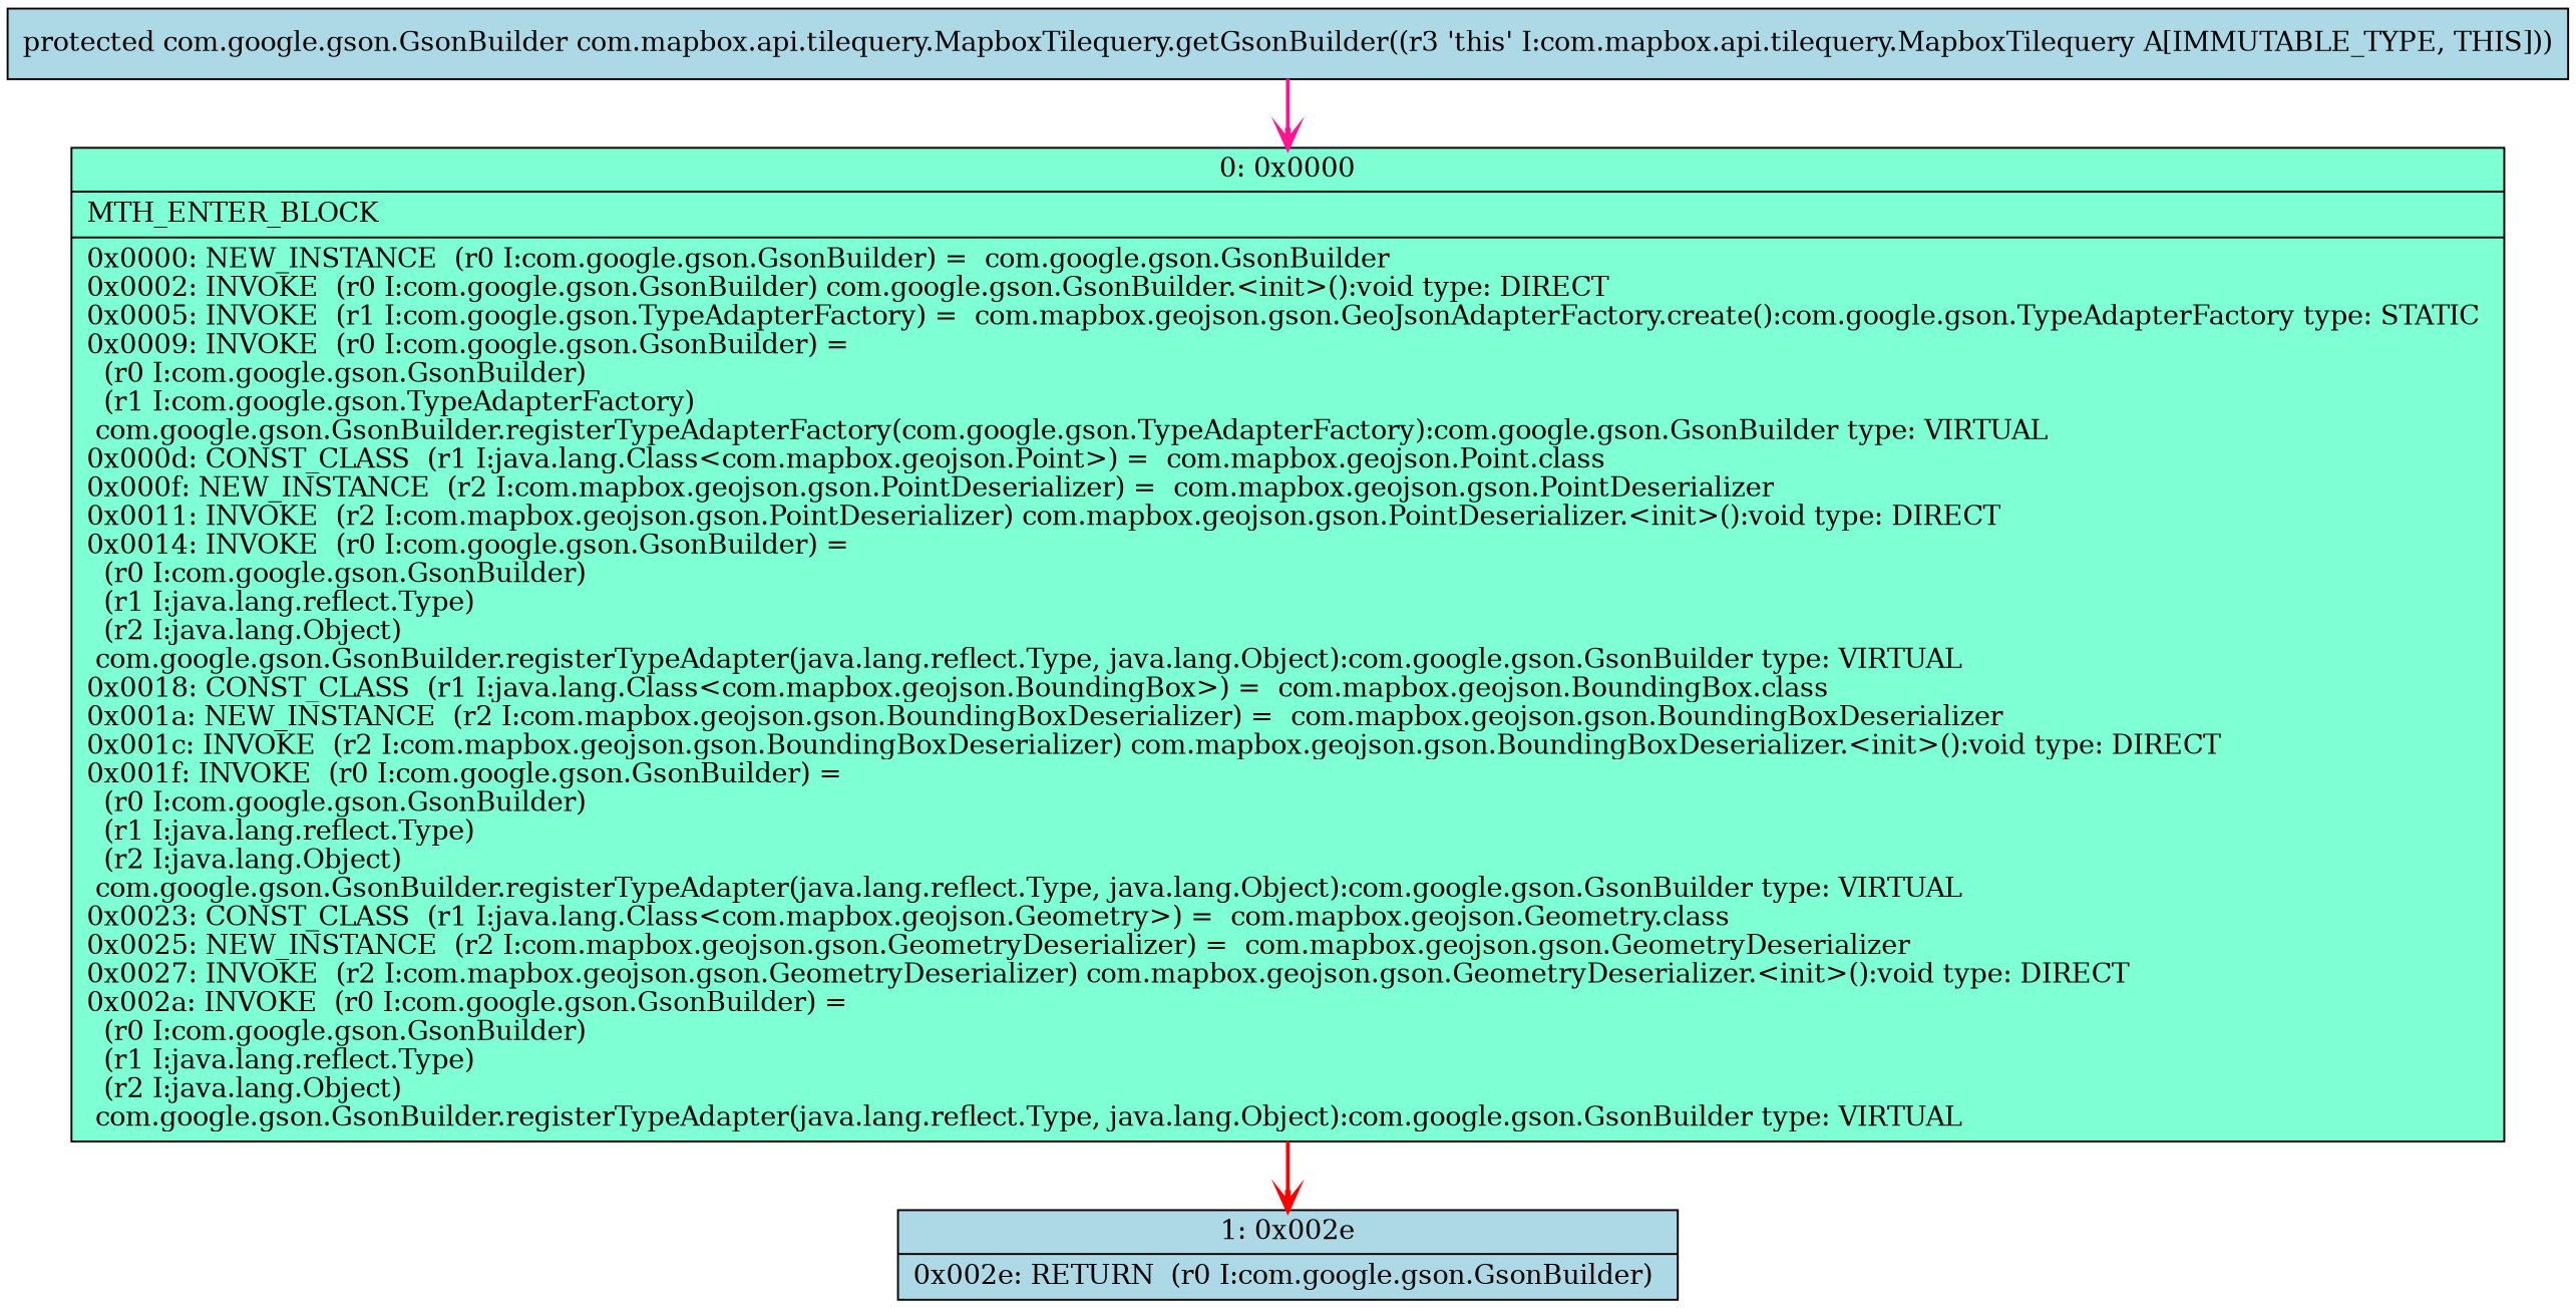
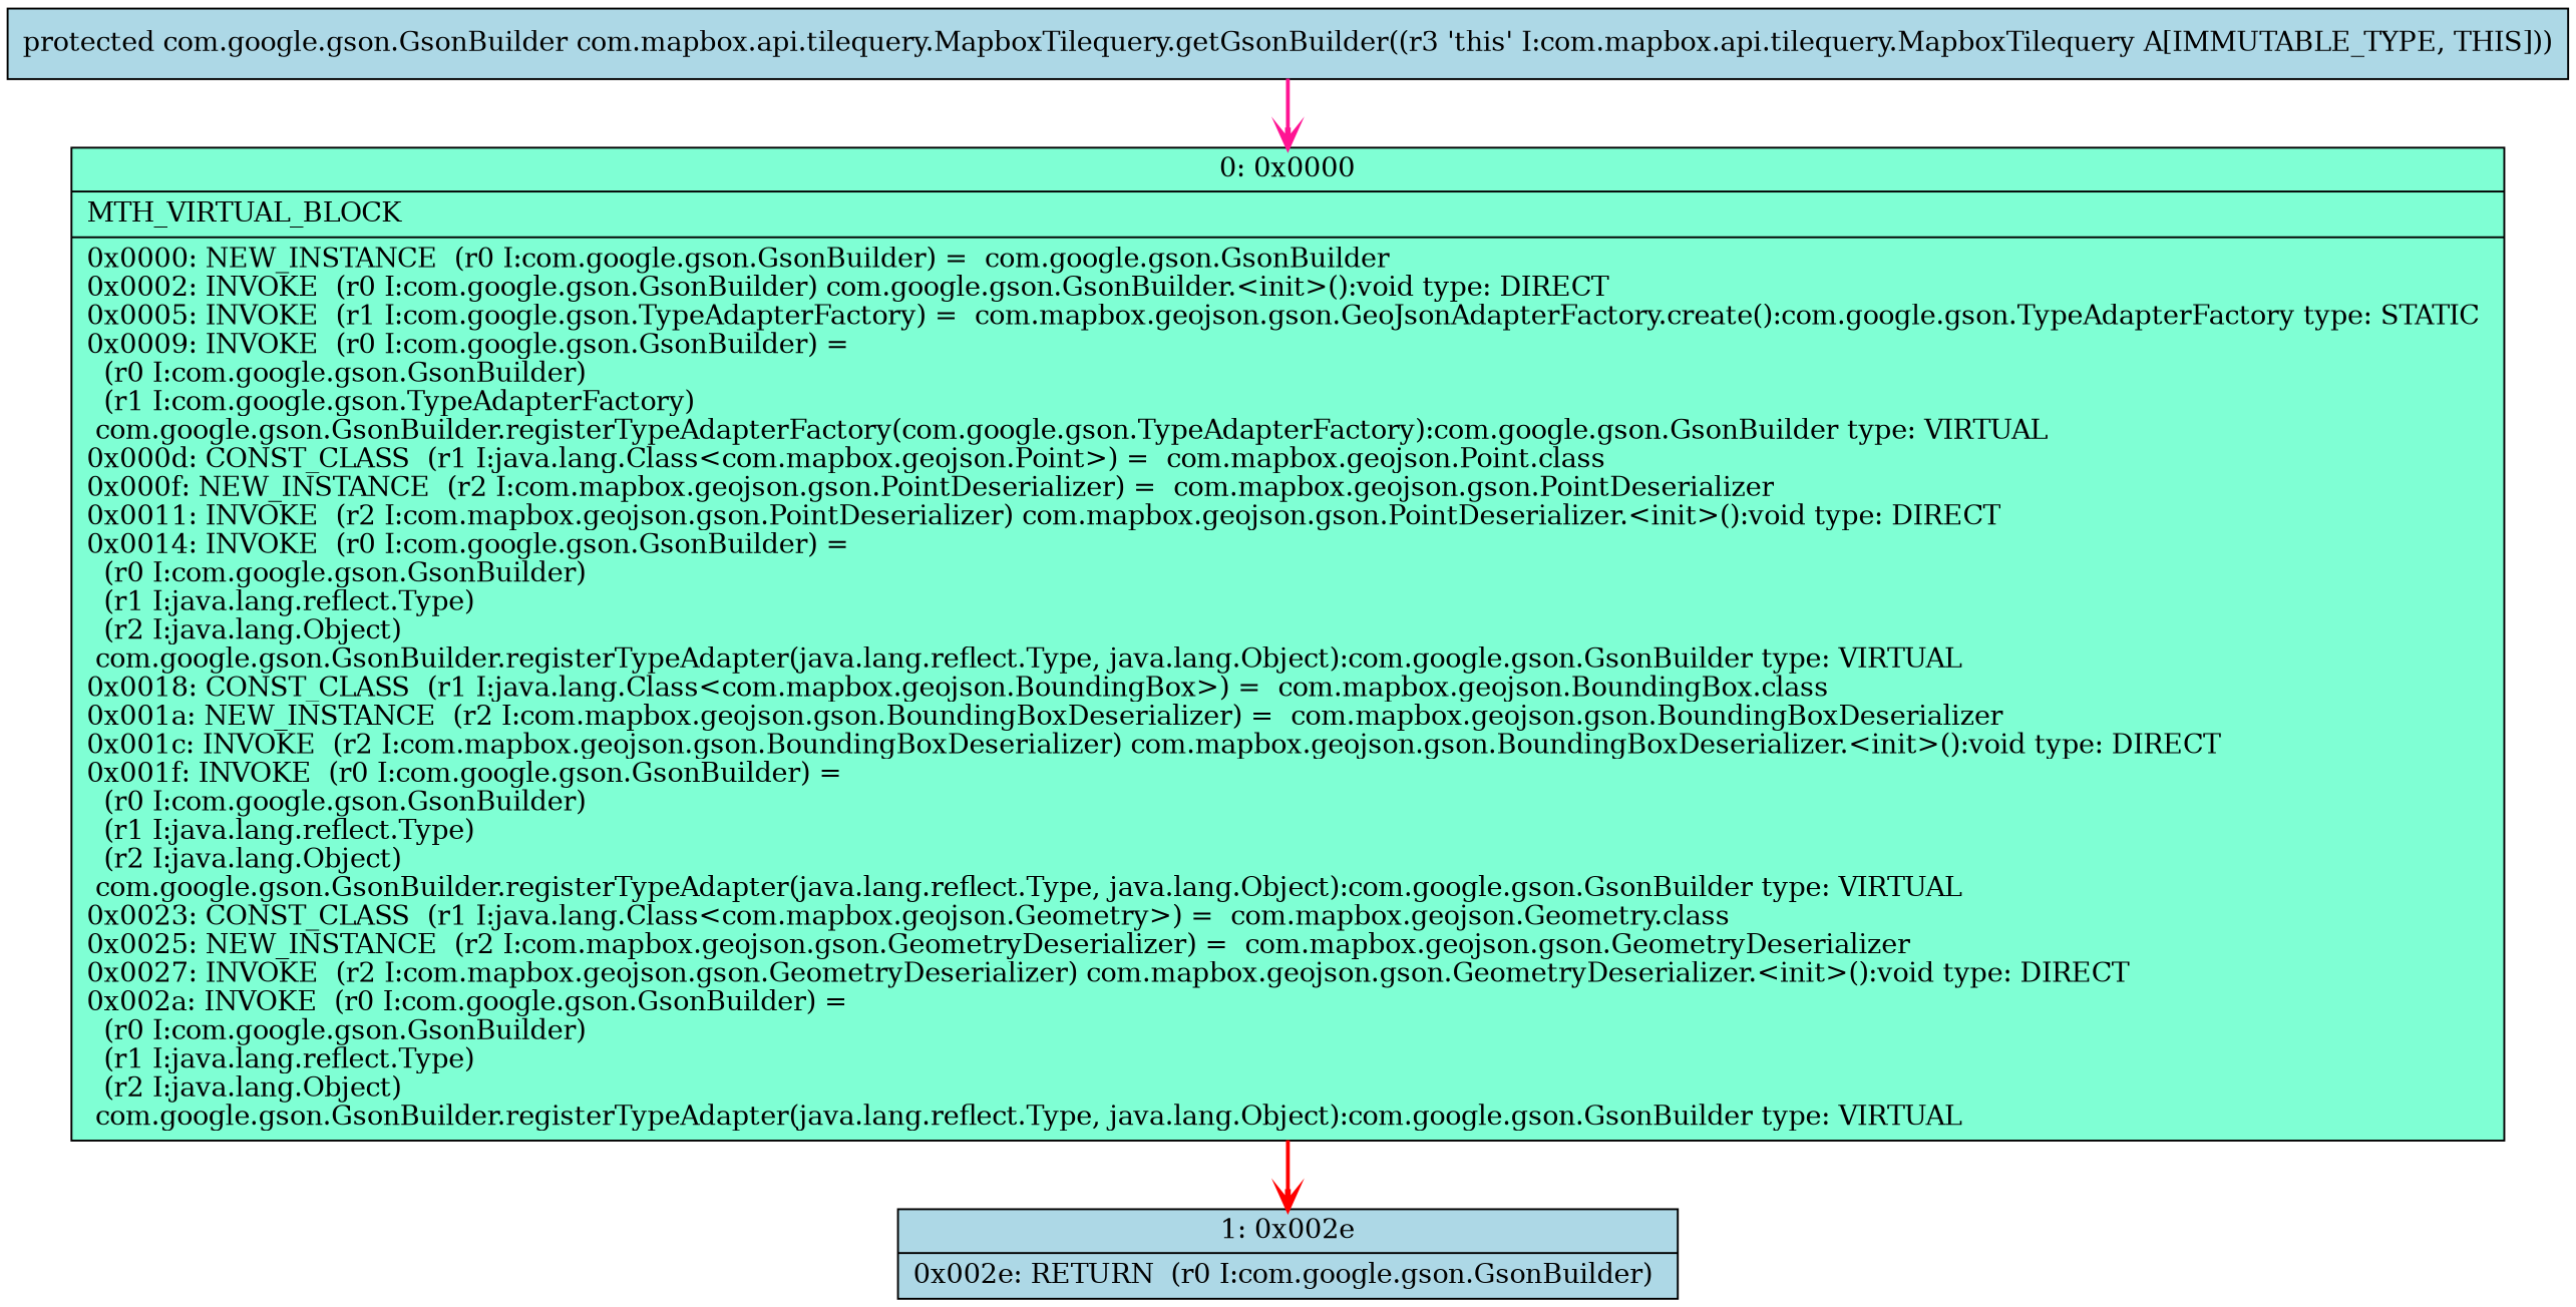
  digraph {
    node [shape=record style=filled fillcolor=lightblue]
    edge [style=bold arrowhead=vee]
-   n1 [label="{0\:\ 0x0000|MTH_ENTER_BLOCK\l|0x0000: NEW_INSTANCE  (r0 I:com.google.gson.GsonBuilder) =  com.google.gson.GsonBuilder \l0x0002: INVOKE  (r0 I:com.google.gson.GsonBuilder) com.google.gson.GsonBuilder.\<init\>():void type: DIRECT \l0x0005: INVOKE  (r1 I:com.google.gson.TypeAdapterFactory) =  com.mapbox.geojson.gson.GeoJsonAdapterFactory.create():com.google.gson.TypeAdapterFactory type: STATIC \l0x0009: INVOKE  (r0 I:com.google.gson.GsonBuilder) = \l  (r0 I:com.google.gson.GsonBuilder)\l  (r1 I:com.google.gson.TypeAdapterFactory)\l com.google.gson.GsonBuilder.registerTypeAdapterFactory(com.google.gson.TypeAdapterFactory):com.google.gson.GsonBuilder type: VIRTUAL \l0x000d: CONST_CLASS  (r1 I:java.lang.Class\<com.mapbox.geojson.Point\>) =  com.mapbox.geojson.Point.class \l0x000f: NEW_INSTANCE  (r2 I:com.mapbox.geojson.gson.PointDeserializer) =  com.mapbox.geojson.gson.PointDeserializer \l0x0011: INVOKE  (r2 I:com.mapbox.geojson.gson.PointDeserializer) com.mapbox.geojson.gson.PointDeserializer.\<init\>():void type: DIRECT \l0x0014: INVOKE  (r0 I:com.google.gson.GsonBuilder) = \l  (r0 I:com.google.gson.GsonBuilder)\l  (r1 I:java.lang.reflect.Type)\l  (r2 I:java.lang.Object)\l com.google.gson.GsonBuilder.registerTypeAdapter(java.lang.reflect.Type, java.lang.Object):com.google.gson.GsonBuilder type: VIRTUAL \l0x0018: CONST_CLASS  (r1 I:java.lang.Class\<com.mapbox.geojson.BoundingBox\>) =  com.mapbox.geojson.BoundingBox.class \l0x001a: NEW_INSTANCE  (r2 I:com.mapbox.geojson.gson.BoundingBoxDeserializer) =  com.mapbox.geojson.gson.BoundingBoxDeserializer \l0x001c: INVOKE  (r2 I:com.mapbox.geojson.gson.BoundingBoxDeserializer) com.mapbox.geojson.gson.BoundingBoxDeserializer.\<init\>():void type: DIRECT \l0x001f: INVOKE  (r0 I:com.google.gson.GsonBuilder) = \l  (r0 I:com.google.gson.GsonBuilder)\l  (r1 I:java.lang.reflect.Type)\l  (r2 I:java.lang.Object)\l com.google.gson.GsonBuilder.registerTypeAdapter(java.lang.reflect.Type, java.lang.Object):com.google.gson.GsonBuilder type: VIRTUAL \l0x0023: CONST_CLASS  (r1 I:java.lang.Class\<com.mapbox.geojson.Geometry\>) =  com.mapbox.geojson.Geometry.class \l0x0025: NEW_INSTANCE  (r2 I:com.mapbox.geojson.gson.GeometryDeserializer) =  com.mapbox.geojson.gson.GeometryDeserializer \l0x0027: INVOKE  (r2 I:com.mapbox.geojson.gson.GeometryDeserializer) com.mapbox.geojson.gson.GeometryDeserializer.\<init\>():void type: DIRECT \l0x002a: INVOKE  (r0 I:com.google.gson.GsonBuilder) = \l  (r0 I:com.google.gson.GsonBuilder)\l  (r1 I:java.lang.reflect.Type)\l  (r2 I:java.lang.Object)\l com.google.gson.GsonBuilder.registerTypeAdapter(java.lang.reflect.Type, java.lang.Object):com.google.gson.GsonBuilder type: VIRTUAL \l}" fillcolor=aquamarine]
+   n1 [label="{0\:\ 0x0000|MTH_VIRTUAL_BLOCK\l|0x0000: NEW_INSTANCE  (r0 I:com.google.gson.GsonBuilder) =  com.google.gson.GsonBuilder \l0x0002: INVOKE  (r0 I:com.google.gson.GsonBuilder) com.google.gson.GsonBuilder.\<init\>():void type: DIRECT \l0x0005: INVOKE  (r1 I:com.google.gson.TypeAdapterFactory) =  com.mapbox.geojson.gson.GeoJsonAdapterFactory.create():com.google.gson.TypeAdapterFactory type: STATIC \l0x0009: INVOKE  (r0 I:com.google.gson.GsonBuilder) = \l  (r0 I:com.google.gson.GsonBuilder)\l  (r1 I:com.google.gson.TypeAdapterFactory)\l com.google.gson.GsonBuilder.registerTypeAdapterFactory(com.google.gson.TypeAdapterFactory):com.google.gson.GsonBuilder type: VIRTUAL \l0x000d: CONST_CLASS  (r1 I:java.lang.Class\<com.mapbox.geojson.Point\>) =  com.mapbox.geojson.Point.class \l0x000f: NEW_INSTANCE  (r2 I:com.mapbox.geojson.gson.PointDeserializer) =  com.mapbox.geojson.gson.PointDeserializer \l0x0011: INVOKE  (r2 I:com.mapbox.geojson.gson.PointDeserializer) com.mapbox.geojson.gson.PointDeserializer.\<init\>():void type: DIRECT \l0x0014: INVOKE  (r0 I:com.google.gson.GsonBuilder) = \l  (r0 I:com.google.gson.GsonBuilder)\l  (r1 I:java.lang.reflect.Type)\l  (r2 I:java.lang.Object)\l com.google.gson.GsonBuilder.registerTypeAdapter(java.lang.reflect.Type, java.lang.Object):com.google.gson.GsonBuilder type: VIRTUAL \l0x0018: CONST_CLASS  (r1 I:java.lang.Class\<com.mapbox.geojson.BoundingBox\>) =  com.mapbox.geojson.BoundingBox.class \l0x001a: NEW_INSTANCE  (r2 I:com.mapbox.geojson.gson.BoundingBoxDeserializer) =  com.mapbox.geojson.gson.BoundingBoxDeserializer \l0x001c: INVOKE  (r2 I:com.mapbox.geojson.gson.BoundingBoxDeserializer) com.mapbox.geojson.gson.BoundingBoxDeserializer.\<init\>():void type: DIRECT \l0x001f: INVOKE  (r0 I:com.google.gson.GsonBuilder) = \l  (r0 I:com.google.gson.GsonBuilder)\l  (r1 I:java.lang.reflect.Type)\l  (r2 I:java.lang.Object)\l com.google.gson.GsonBuilder.registerTypeAdapter(java.lang.reflect.Type, java.lang.Object):com.google.gson.GsonBuilder type: VIRTUAL \l0x0023: CONST_CLASS  (r1 I:java.lang.Class\<com.mapbox.geojson.Geometry\>) =  com.mapbox.geojson.Geometry.class \l0x0025: NEW_INSTANCE  (r2 I:com.mapbox.geojson.gson.GeometryDeserializer) =  com.mapbox.geojson.gson.GeometryDeserializer \l0x0027: INVOKE  (r2 I:com.mapbox.geojson.gson.GeometryDeserializer) com.mapbox.geojson.gson.GeometryDeserializer.\<init\>():void type: DIRECT \l0x002a: INVOKE  (r0 I:com.google.gson.GsonBuilder) = \l  (r0 I:com.google.gson.GsonBuilder)\l  (r1 I:java.lang.reflect.Type)\l  (r2 I:java.lang.Object)\l com.google.gson.GsonBuilder.registerTypeAdapter(java.lang.reflect.Type, java.lang.Object):com.google.gson.GsonBuilder type: VIRTUAL \l}" fillcolor=aquamarine]
    n2 [label="{1\:\ 0x002e|0x002e: RETURN  (r0 I:com.google.gson.GsonBuilder) \l}"]
    n3 [label="{protected com.google.gson.GsonBuilder com.mapbox.api.tilequery.MapboxTilequery.getGsonBuilder((r3 'this' I:com.mapbox.api.tilequery.MapboxTilequery A[IMMUTABLE_TYPE, THIS])) }"]
    n1 -> n2 [color=red]
    n3 -> n1 [color=deeppink]
  }
